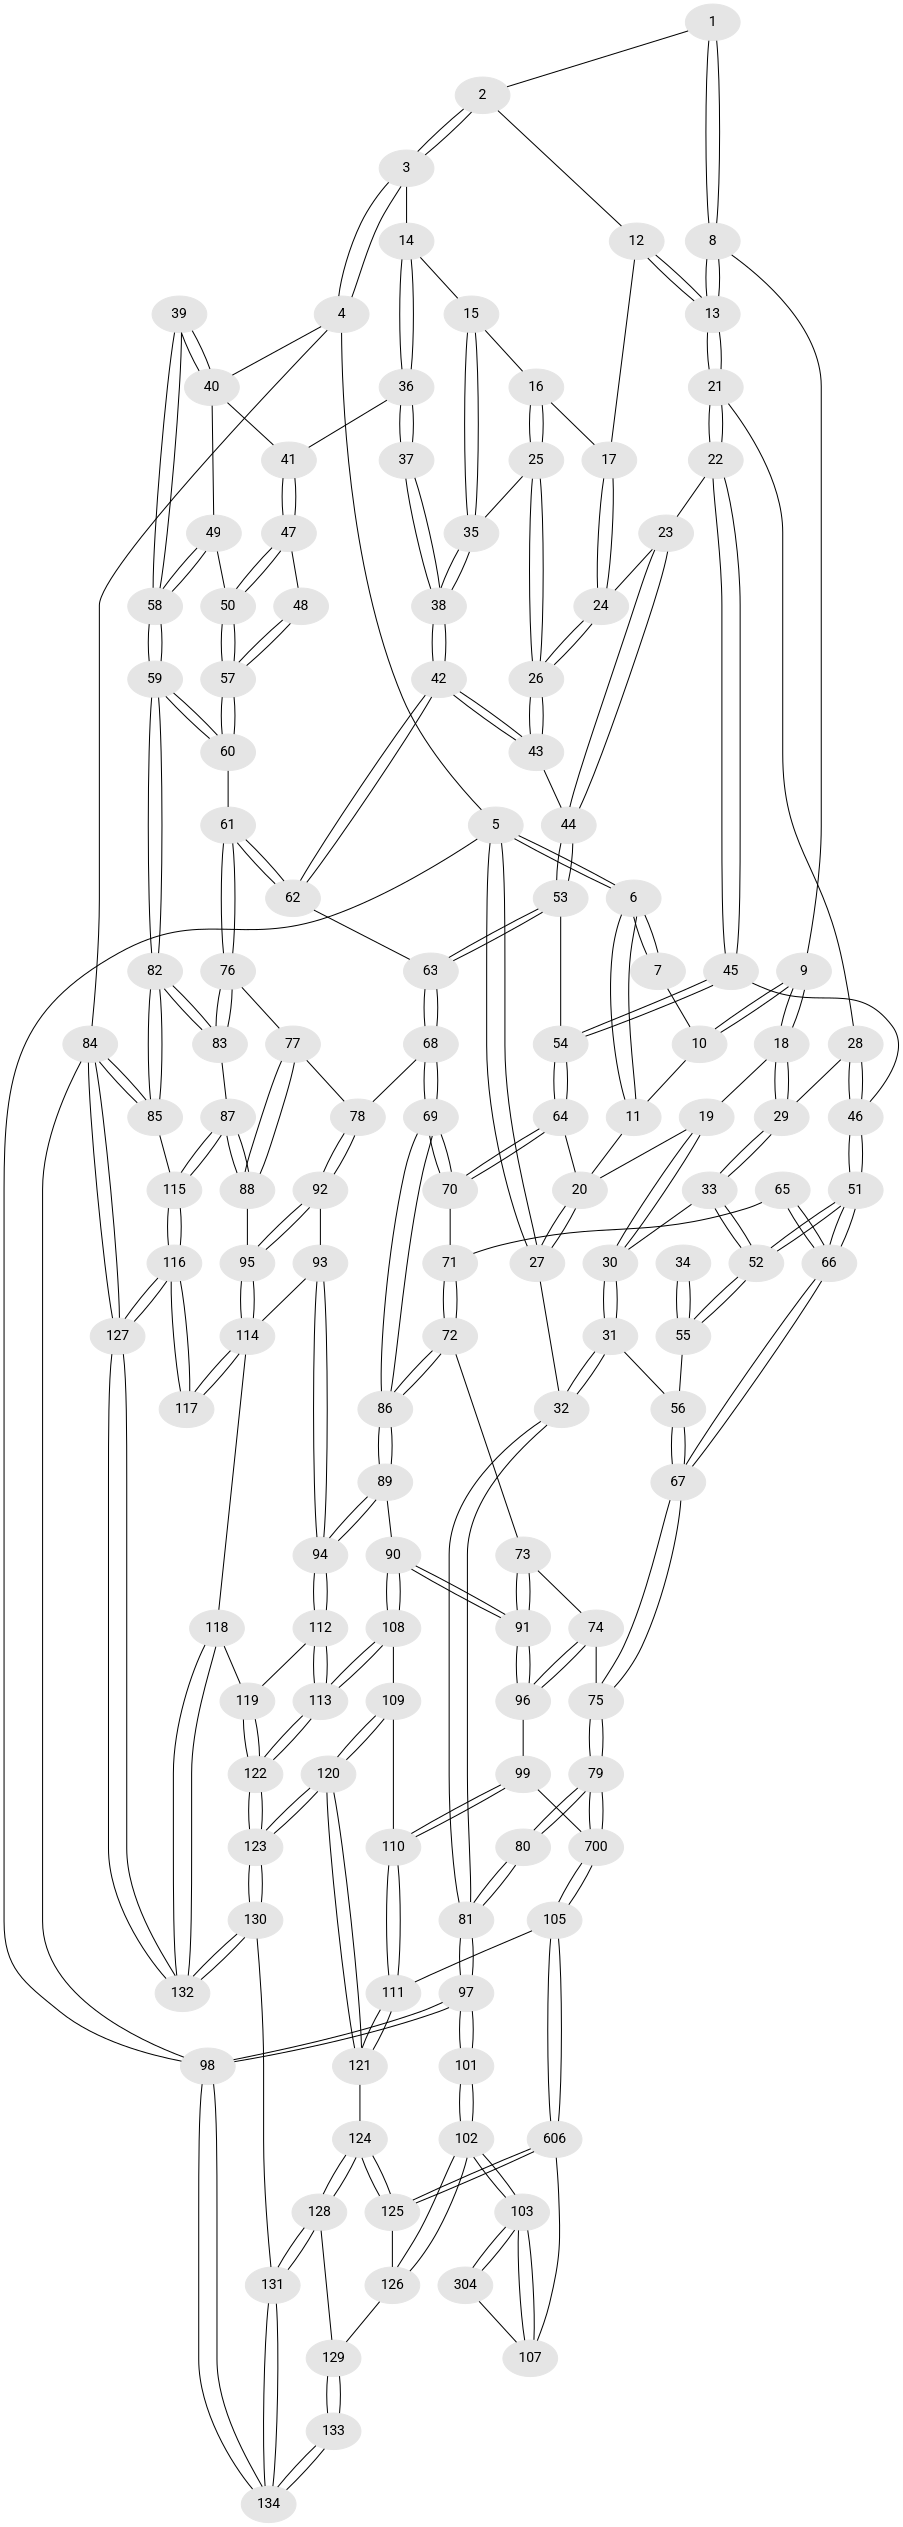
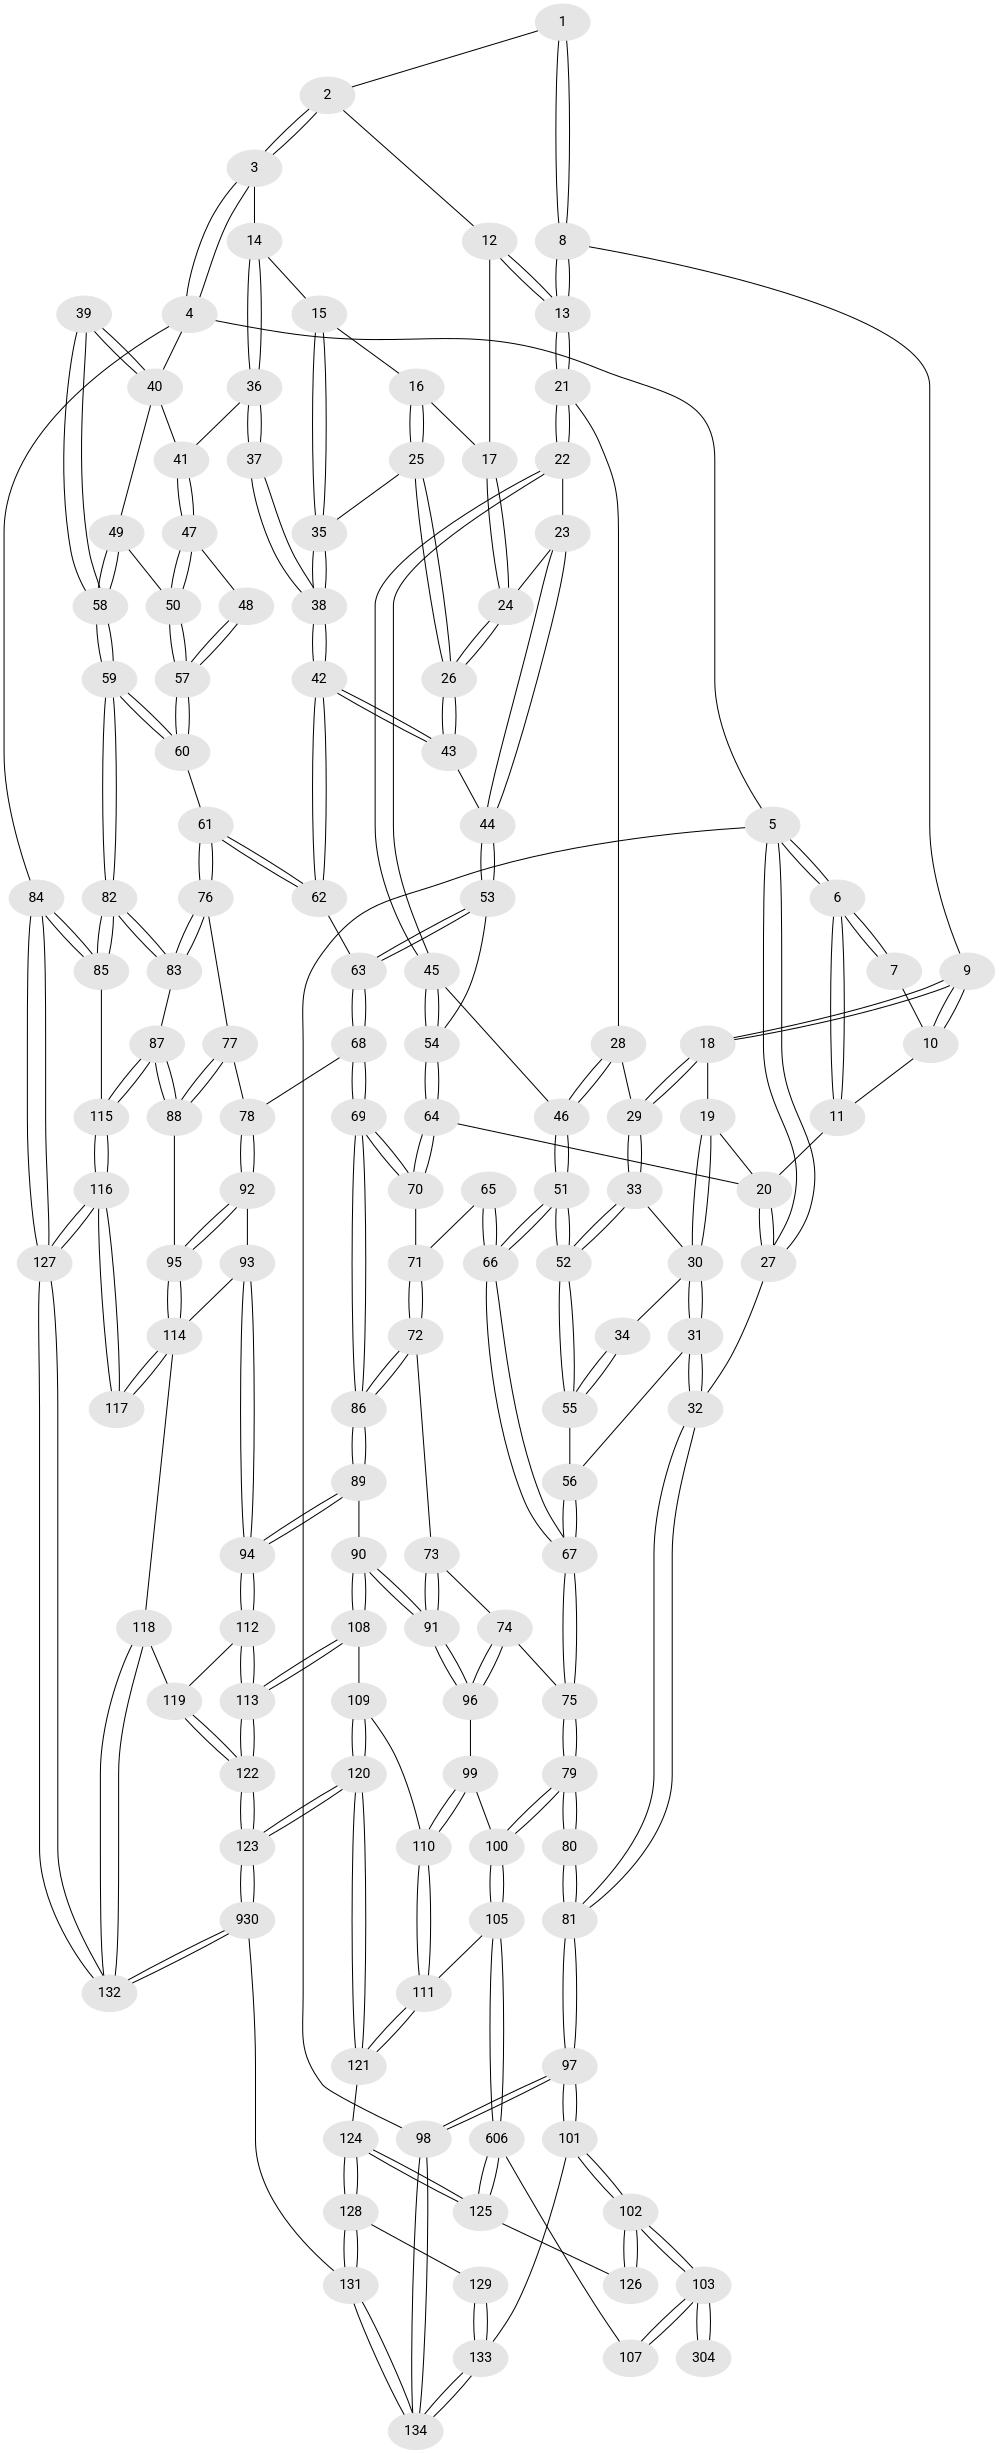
  graph {
    fontname=Roboto
    node [color=gray90 fontname=Roboto style=filled]
    edge [fontname=Roboto]
    1
    2
    8
    3
    12
    9
    13
    4
    14
    17
    5
    84
    40
    15
    36
    6
    27
    98
    39
    58
    85
    127
    7
    11
    32
    134
    10
    20
    18
    21
    19
    29
    24
    22
    28
    16
    35
    37
    41
    25
    38
    26
    30
    33
    31
    34
    23
    45
    46
    44
    54
    53
    43
    81
    51
    52
    56
    55
    67
    97
    42
    47
    48
    57
    62
    49
    59
    50
    63
    64
    66
    60
    68
    70
    75
    61
    82
    83
    76
    77
    69
    78
    65
    71
    72
    79
    86
    92
    89
    73
    74
    91
    96
    99
    80
-   100 [label=700]
+   100
    88
    87
    95
    93
    105
    101
    115
    132
    116
    90
    94
    114
    108
    112
    109
    113
    117
    118
    119
    110
    102
    133
    111
    n120 [label=606]
    103
    126
    n123 [label=304]
    107
    129
    125
    121
    120
    122
    123
    124
-   130
+   130 [label=930]
    128
    131
    1 -- 2
    1 -- 8
    1 -- 8
    2 -- 3
    2 -- 3
    2 -- 12
    8 -- 9
    8 -- 13
    8 -- 13
    3 -- 4
    3 -- 4
    3 -- 14
    12 -- 13
    12 -- 13
    12 -- 17
    9 -- 10
    9 -- 10
    9 -- 18
    9 -- 18
    13 -- 21
    13 -- 21
    4 -- 5
    4 -- 84
    4 -- 40
    14 -- 15
    14 -- 36
    14 -- 36
    17 -- 24
    17 -- 24
    5 -- 6
    5 -- 6
    5 -- 27
    5 -- 27
    5 -- 98
-   84 -- 98
    84 -- 85
    84 -- 85
    84 -- 127
    84 -- 127
    40 -- 41
    40 -- 49
    15 -- 16
    15 -- 35
    15 -- 35
    36 -- 37
    36 -- 37
    36 -- 41
    6 -- 7
    6 -- 7
    6 -- 11
    6 -- 11
    27 -- 32
    98 -- 134
    98 -- 134
    39 -- 40
    39 -- 40
    39 -- 58
    39 -- 58
    58 -- 59
    58 -- 59
    85 -- 115
    127 -- 132
    127 -- 132
    7 -- 10
    11 -- 20
    32 -- 81
    32 -- 81
    10 -- 11
    20 -- 27
    20 -- 27
    18 -- 19
    18 -- 29
    18 -- 29
    21 -- 22
    21 -- 22
    21 -- 28
    19 -- 20
    19 -- 30
    19 -- 30
    29 -- 33
    29 -- 33
    24 -- 26
    24 -- 26
    22 -- 23
    22 -- 45
    22 -- 45
    28 -- 29
    28 -- 46
    28 -- 46
    16 -- 17
    16 -- 25
    16 -- 25
    35 -- 38
    35 -- 38
    37 -- 38
    37 -- 38
    41 -- 47
    41 -- 47
    25 -- 35
    25 -- 26
    25 -- 26
    38 -- 42
    38 -- 42
    26 -- 43
    26 -- 43
    30 -- 31
    30 -- 31
+   30 -- 34
    33 -- 30
    33 -- 52
    33 -- 52
    31 -- 32
    31 -- 32
    31 -- 56
    34 -- 55
    34 -- 55
    23 -- 24
    23 -- 44
    23 -- 44
    45 -- 46
    45 -- 54
    45 -- 54
    46 -- 51
    46 -- 51
    44 -- 53
    44 -- 53
    54 -- 64
    54 -- 64
    53 -- 54
    53 -- 63
    53 -- 63
    43 -- 44
    81 -- 97
    81 -- 97
    51 -- 52
    51 -- 52
    51 -- 66
    51 -- 66
    52 -- 55
    52 -- 55
    56 -- 67
    56 -- 67
    55 -- 56
    67 -- 75
    67 -- 75
    97 -- 98
    97 -- 98
    97 -- 101
    97 -- 101
    42 -- 43
    42 -- 43
    42 -- 62
    42 -- 62
    47 -- 48
    47 -- 50
    47 -- 50
    48 -- 57
    48 -- 57
    57 -- 60
    57 -- 60
    62 -- 63
    49 -- 58
    49 -- 58
    49 -- 50
    59 -- 60
    59 -- 60
    59 -- 82
    59 -- 82
    50 -- 57
    50 -- 57
    63 -- 68
    63 -- 68
    64 -- 20
    64 -- 70
    64 -- 70
    66 -- 67
    66 -- 67
    60 -- 61
    68 -- 69
    68 -- 69
    68 -- 78
    70 -- 71
    75 -- 79
    75 -- 79
    61 -- 62
    61 -- 62
    61 -- 76
    61 -- 76
    82 -- 85
    82 -- 85
    82 -- 83
    82 -- 83
    83 -- 87
    76 -- 83
    76 -- 83
    76 -- 77
    77 -- 78
    77 -- 88
    77 -- 88
    69 -- 70
    69 -- 70
    69 -- 86
    69 -- 86
    78 -- 92
    78 -- 92
    65 -- 66
    65 -- 66
    65 -- 71
    71 -- 72
    71 -- 72
    72 -- 86
    72 -- 86
    72 -- 73
    79 -- 80
    79 -- 80
    79 -- 100
    79 -- 100
    86 -- 89
    86 -- 89
    92 -- 95
    92 -- 95
    92 -- 93
    89 -- 90
    89 -- 94
    89 -- 94
    73 -- 74
    73 -- 91
    73 -- 91
    74 -- 75
    74 -- 96
    74 -- 96
    91 -- 96
    91 -- 96
    96 -- 99
    99 -- 100
    99 -- 110
    99 -- 110
    80 -- 81
    80 -- 81
    100 -- 105
    100 -- 105
    88 -- 95
    87 -- 88
    87 -- 88
    87 -- 115
    87 -- 115
    95 -- 114
    95 -- 114
    93 -- 94
    93 -- 94
    93 -- 114
    105 -- 111
    105 -- n120
    105 -- n120
    101 -- 102
    101 -- 102
+   101 -- 133
    115 -- 116
    115 -- 116
    116 -- 127
    116 -- 127
    116 -- 117
    116 -- 117
    90 -- 91
    90 -- 91
    90 -- 108
    90 -- 108
    94 -- 112
    94 -- 112
    114 -- 117
    114 -- 117
    114 -- 118
    108 -- 109
    108 -- 113
    108 -- 113
    112 -- 113
    112 -- 113
    112 -- 119
    109 -- 110
    109 -- 120
    109 -- 120
    113 -- 122
    113 -- 122
    118 -- 132
    118 -- 132
    118 -- 119
    119 -- 122
    119 -- 122
    110 -- 111
    110 -- 111
    102 -- 103
    102 -- 103
    102 -- 126
    102 -- 126
    133 -- 134
    133 -- 134
    111 -- 121
    111 -- 121
    n120 -- 107
    n120 -- 125
    n120 -- 125
    103 -- n123
    103 -- n123
    103 -- 107
    103 -- 107
-   126 -- 129
-   n123 -- 107
    129 -- 133
    129 -- 133
    125 -- 126
    121 -- 124
    120 -- 121
    120 -- 121
    120 -- 123
    120 -- 123
    122 -- 123
    122 -- 123
    123 -- 130
    123 -- 130
    124 -- 125
    124 -- 125
    124 -- 128
    124 -- 128
    130 -- 132
    130 -- 132
    130 -- 131
    128 -- 129
    128 -- 131
    128 -- 131
    131 -- 134
    131 -- 134
  }
